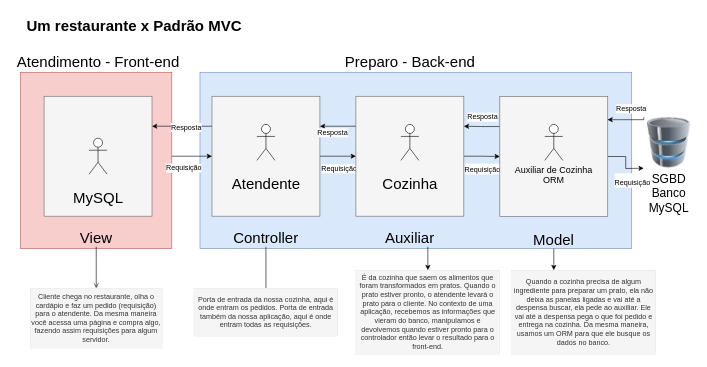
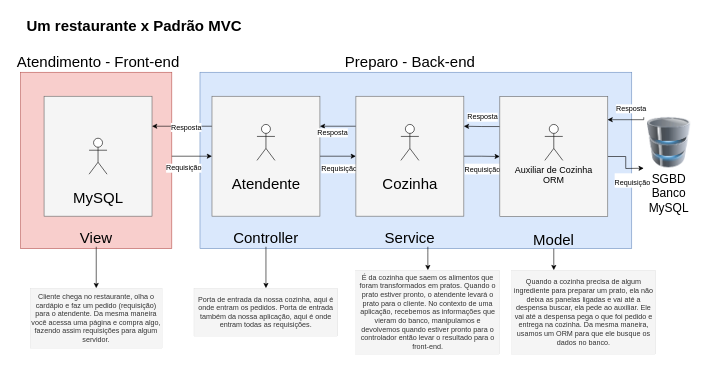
  <mxCell id="0" />
  <mxCell id="1" parent="0" />
  <mxCell id="2" value="" style="rounded=0;whiteSpace=wrap;html=1;fontFamily=Helvetica;fontSize=30;fillColor=#f8cecc;strokeColor=#b85450;" parent="1" vertex="1"><mxGeometry x="34" y="120" width="252" height="294" as="geometry" /></mxCell>
  <mxCell id="3" value="SGBD&#10;Banco&#10;MySQL" style="image;image=img/lib/clip_art/computers/Database_128x128.png;fontSize=20;align=center;" parent="1" vertex="1"><mxGeometry x="1073" y="195" width="84" height="84" as="geometry" /></mxCell>
  <mxCell id="4" value="" style="rounded=0;whiteSpace=wrap;html=1;fontFamily=Helvetica;fontSize=25;fillColor=#f5f5f5;fontColor=#333333;strokeColor=#666666;" parent="1" vertex="1"><mxGeometry x="73" y="160" width="180" height="200" as="geometry" /></mxCell>
- <mxCell id="5" style="edgeStyle=orthogonalEdgeStyle;rounded=0;orthogonalLoop=1;jettySize=auto;html=1;entryX=0.5;entryY=0;entryDx=0;entryDy=0;fontFamily=Helvetica;fontSize=12;endArrow=open;" parent="1" source="6" target="19" edge="1"><mxGeometry relative="1" as="geometry" /></mxCell>
+ <mxCell id="5" style="edgeStyle=orthogonalEdgeStyle;rounded=0;orthogonalLoop=1;jettySize=auto;html=1;entryX=0.5;entryY=0;entryDx=0;entryDy=0;fontFamily=Helvetica;fontSize=12;" parent="1" source="6" target="19" edge="1"><mxGeometry relative="1" as="geometry" /></mxCell>
  <mxCell id="6" value="View" style="text;html=1;strokeColor=none;fillColor=none;align=center;verticalAlign=middle;whiteSpace=wrap;rounded=0;fontFamily=Helvetica;fontSize=25;" parent="1" vertex="1"><mxGeometry x="130" y="381" width="60" height="30" as="geometry" /></mxCell>
  <mxCell id="7" value="&lt;font style=&quot;font-size: 25px;&quot;&gt;MySQL&lt;/font&gt;" style="shape=umlActor;verticalLabelPosition=bottom;verticalAlign=top;html=1;outlineConnect=0;fontSize=45;" parent="1" vertex="1"><mxGeometry x="148" y="230" width="30" height="60" as="geometry" /></mxCell>
  <mxCell id="8" value="&lt;font style=&quot;font-size: 25px;&quot;&gt;Atendimento - Front-end&lt;/font&gt;" style="text;html=1;strokeColor=none;fillColor=none;align=center;verticalAlign=middle;whiteSpace=wrap;rounded=0;fontSize=45;" parent="1" vertex="1"><mxGeometry x="20.75" y="80" width="284.5" height="30" as="geometry" /></mxCell>
  <mxCell id="9" value="" style="rounded=0;whiteSpace=wrap;html=1;fontFamily=Helvetica;fontSize=30;fillColor=#dae8fc;strokeColor=#6c8ebf;" parent="1" vertex="1"><mxGeometry x="333" y="120" width="720" height="294" as="geometry" /></mxCell>
  <mxCell id="10" style="edgeStyle=orthogonalEdgeStyle;rounded=0;orthogonalLoop=1;jettySize=auto;html=1;exitX=0;exitY=0.25;exitDx=0;exitDy=0;entryX=1;entryY=0.25;entryDx=0;entryDy=0;fontFamily=Helvetica;fontSize=12;" parent="1" source="14" target="4" edge="1"><mxGeometry relative="1" as="geometry" /></mxCell>
  <mxCell id="11" value="Resposta" style="edgeLabel;html=1;align=center;verticalAlign=middle;resizable=0;points=[];fontSize=12;fontFamily=Helvetica;" parent="10" vertex="1" connectable="0"><mxGeometry x="-0.126" y="1" relative="1" as="geometry"><mxPoint as="offset" /></mxGeometry></mxCell>
  <mxCell id="12" style="edgeStyle=orthogonalEdgeStyle;rounded=0;orthogonalLoop=1;jettySize=auto;html=1;fontFamily=Helvetica;fontSize=12;" parent="1" source="14" target="28" edge="1"><mxGeometry relative="1" as="geometry" /></mxCell>
  <mxCell id="13" value="Requisição" style="edgeLabel;html=1;align=center;verticalAlign=middle;resizable=0;points=[];fontSize=12;fontFamily=Helvetica;" parent="12" vertex="1" connectable="0"><mxGeometry x="0.286" relative="1" as="geometry"><mxPoint x="-8" y="20" as="offset" /></mxGeometry></mxCell>
  <mxCell id="14" value="" style="rounded=0;whiteSpace=wrap;html=1;fontFamily=Helvetica;fontSize=25;fillColor=#f5f5f5;fontColor=#333333;strokeColor=#666666;" parent="1" vertex="1"><mxGeometry x="353" y="160" width="180" height="200" as="geometry" /></mxCell>
  <mxCell id="15" value="&lt;font style=&quot;font-size: 25px;&quot;&gt;Atendente&lt;/font&gt;" style="shape=umlActor;verticalLabelPosition=bottom;verticalAlign=top;html=1;outlineConnect=0;fontSize=45;" parent="1" vertex="1"><mxGeometry x="428" y="207" width="30" height="60" as="geometry" /></mxCell>
- <mxCell id="16" style="edgeStyle=orthogonalEdgeStyle;rounded=0;orthogonalLoop=1;jettySize=auto;html=1;entryX=0.5;entryY=0;entryDx=0;entryDy=0;fontFamily=Helvetica;fontSize=12;endArrow=none;" parent="1" source="17" target="18" edge="1"><mxGeometry relative="1" as="geometry" /></mxCell>
+ <mxCell id="16" style="edgeStyle=orthogonalEdgeStyle;rounded=0;orthogonalLoop=1;jettySize=auto;html=1;entryX=0.5;entryY=0;entryDx=0;entryDy=0;fontFamily=Helvetica;fontSize=12;" parent="1" source="17" target="18" edge="1"><mxGeometry relative="1" as="geometry" /></mxCell>
  <mxCell id="17" value="Controller" style="text;html=1;strokeColor=none;fillColor=none;align=center;verticalAlign=middle;whiteSpace=wrap;rounded=0;fontFamily=Helvetica;fontSize=25;" parent="1" vertex="1"><mxGeometry x="373" y="381" width="140" height="30" as="geometry" /></mxCell>
  <mxCell id="18" value="Porta de entrada da nossa cozinha, aqui é onde entram os pedidos. Porta de entrada também da nossa aplicação, aqui é onde entram todas as requisições." style="text;strokeColor=#666666;fillColor=#f5f5f5;align=center;verticalAlign=middle;whiteSpace=wrap;rounded=0;fontFamily=Helvetica;fontSize=12;strokeWidth=0;fontColor=#333333;" parent="1" vertex="1"><mxGeometry x="323" y="480" width="240" height="80" as="geometry" /></mxCell>
  <mxCell id="19" value="Cliente chega no restaurante, olha o cardápio e faz um pedido (requisição) para o atendente. Da mesma maneira você acessa uma página e compra algo, fazendo assim requisições para algum servidor." style="text;strokeColor=#666666;fillColor=#f5f5f5;align=center;verticalAlign=middle;whiteSpace=wrap;rounded=0;fontFamily=Helvetica;fontSize=12;strokeWidth=0;fontColor=#333333;" parent="1" vertex="1"><mxGeometry x="50" y="480" width="220" height="100" as="geometry" /></mxCell>
  <mxCell id="20" style="edgeStyle=orthogonalEdgeStyle;rounded=0;orthogonalLoop=1;jettySize=auto;html=1;fontFamily=Helvetica;fontSize=12;" parent="1" source="2" target="14" edge="1"><mxGeometry relative="1" as="geometry"><Array as="points"><mxPoint x="293" y="260" /><mxPoint x="293" y="260" /></Array></mxGeometry></mxCell>
  <mxCell id="21" value="Requisição" style="edgeLabel;html=1;align=center;verticalAlign=middle;resizable=0;points=[];fontSize=12;fontFamily=Helvetica;" parent="20" vertex="1" connectable="0"><mxGeometry x="-0.552" y="-3" relative="1" as="geometry"><mxPoint x="4" y="16" as="offset" /></mxGeometry></mxCell>
  <mxCell id="22" style="edgeStyle=orthogonalEdgeStyle;rounded=0;orthogonalLoop=1;jettySize=auto;html=1;exitX=0;exitY=0.25;exitDx=0;exitDy=0;entryX=1;entryY=0.25;entryDx=0;entryDy=0;fontFamily=Helvetica;fontSize=12;" parent="1" source="28" target="14" edge="1"><mxGeometry relative="1" as="geometry" /></mxCell>
  <mxCell id="23" value="&lt;span style=&quot;color: rgba(0, 0, 0, 0); font-family: monospace; font-size: 0px; text-align: start; background-color: rgb(248, 249, 250);&quot;&gt;%3CmxGraphModel%3E%3Croot%3E%3CmxCell%20id%3D%220%22%2F%3E%3CmxCell%20id%3D%221%22%20parent%3D%220%22%2F%3E%3CmxCell%20id%3D%222%22%20value%3D%22Requisi%C3%A7%C3%A3o%22%20style%3D%22edgeLabel%3Bhtml%3D1%3Balign%3Dcenter%3BverticalAlign%3Dmiddle%3Bresizable%3D0%3Bpoints%3D%5B%5D%3BfontSize%3D12%3BfontFamily%3DHelvetica%3B%22%20vertex%3D%221%22%20connectable%3D%220%22%20parent%3D%221%22%3E%3CmxGeometry%20x%3D%22287.857%22%20y%3D%22-420%22%20as%3D%22geometry%22%2F%3E%3C%2FmxCell%3E%3C%2Froot%3E%3C%2FmxGraphModel%3&lt;/span&gt;" style="edgeLabel;html=1;align=center;verticalAlign=middle;resizable=0;points=[];fontSize=12;fontFamily=Helvetica;" parent="22" vertex="1" connectable="0"><mxGeometry x="0.191" y="-2" relative="1" as="geometry"><mxPoint as="offset" /></mxGeometry></mxCell>
  <mxCell id="24" value="&lt;span style=&quot;color: rgba(0, 0, 0, 0); font-family: monospace; font-size: 0px; text-align: start; background-color: rgb(248, 249, 250);&quot;&gt;%3CmxGraphModel%3E%3Croot%3E%3CmxCell%20id%3D%220%22%2F%3E%3CmxCell%20id%3D%221%22%20parent%3D%220%22%2F%3E%3CmxCell%20id%3D%222%22%20value%3D%22Requisi%C3%A7%C3%A3o%22%20style%3D%22edgeLabel%3Bhtml%3D1%3Balign%3Dcenter%3BverticalAlign%3Dmiddle%3Bresizable%3D0%3Bpoints%3D%5B%5D%3BfontSize%3D12%3BfontFamily%3DHelvetica%3B%22%20vertex%3D%221%22%20connectable%3D%220%22%20parent%3D%221%22%3E%3CmxGeometry%20x%3D%22287.857%22%20y%3D%22-420%22%20as%3D%22geometry%22%2F%3E%3C%2FmxCell%3E%3C%2Froot%3E%3C%2FmxGraphModel%3R&lt;/span&gt;" style="edgeLabel;html=1;align=center;verticalAlign=middle;resizable=0;points=[];fontSize=12;fontFamily=Helvetica;" parent="22" vertex="1" connectable="0"><mxGeometry x="0.248" relative="1" as="geometry"><mxPoint as="offset" /></mxGeometry></mxCell>
  <mxCell id="25" value="Resposta" style="edgeLabel;html=1;align=center;verticalAlign=middle;resizable=0;points=[];fontSize=12;fontFamily=Helvetica;" parent="22" vertex="1" connectable="0"><mxGeometry x="0.305" y="-1" relative="1" as="geometry"><mxPoint x="-1" y="11" as="offset" /></mxGeometry></mxCell>
  <mxCell id="26" style="edgeStyle=orthogonalEdgeStyle;rounded=0;orthogonalLoop=1;jettySize=auto;html=1;exitX=1;exitY=0.5;exitDx=0;exitDy=0;entryX=0;entryY=0.5;entryDx=0;entryDy=0;fontFamily=Helvetica;fontSize=15;" parent="1" source="28" target="37" edge="1"><mxGeometry relative="1" as="geometry" /></mxCell>
  <mxCell id="27" value="&lt;font style=&quot;font-size: 12px;&quot;&gt;Requisição&lt;/font&gt;" style="edgeLabel;html=1;align=center;verticalAlign=middle;resizable=0;points=[];fontSize=15;fontFamily=Helvetica;" parent="26" vertex="1" connectable="0"><mxGeometry x="-0.273" relative="1" as="geometry"><mxPoint x="8" y="20" as="offset" /></mxGeometry></mxCell>
  <mxCell id="28" value="" style="rounded=0;whiteSpace=wrap;html=1;fontFamily=Helvetica;fontSize=25;fillColor=#f5f5f5;fontColor=#333333;strokeColor=#666666;" parent="1" vertex="1"><mxGeometry x="593" y="160" width="180" height="200" as="geometry" /></mxCell>
  <mxCell id="29" value="&lt;font style=&quot;font-size: 25px;&quot;&gt;Cozinha&lt;/font&gt;" style="shape=umlActor;verticalLabelPosition=bottom;verticalAlign=top;html=1;outlineConnect=0;fontSize=45;" parent="1" vertex="1"><mxGeometry x="668" y="207" width="30" height="60" as="geometry" /></mxCell>
  <mxCell id="30" style="edgeStyle=orthogonalEdgeStyle;rounded=0;orthogonalLoop=1;jettySize=auto;html=1;entryX=0.5;entryY=0;entryDx=0;entryDy=0;fontFamily=Helvetica;fontSize=12;" parent="1" source="31" target="32" edge="1"><mxGeometry relative="1" as="geometry"><Array as="points"><mxPoint x="713" y="420" /><mxPoint x="713" y="420" /></Array></mxGeometry></mxCell>
- <mxCell id="31" value="Auxiliar" style="text;html=1;strokeColor=none;fillColor=none;align=center;verticalAlign=middle;whiteSpace=wrap;rounded=0;fontFamily=Helvetica;fontSize=25;" parent="1" vertex="1"><mxGeometry x="613" y="381" width="140" height="30" as="geometry" /></mxCell>
+ <mxCell id="31" value="Service" style="text;html=1;strokeColor=none;fillColor=none;align=center;verticalAlign=middle;whiteSpace=wrap;rounded=0;fontFamily=Helvetica;fontSize=25;" parent="1" vertex="1"><mxGeometry x="613" y="381" width="140" height="30" as="geometry" /></mxCell>
  <mxCell id="32" value="É da cozinha que saem os alimentos que foram transformados em pratos. Quando o prato estiver pronto, o atendente levará o prato para o cliente. No contexto de uma aplicação, recebemos as informações que vieram do banco, manipulamos e devolvemos quando estiver pronto para o controlador então levar o resultado para o front-end." style="text;strokeColor=#666666;fillColor=#f5f5f5;align=center;verticalAlign=middle;whiteSpace=wrap;rounded=0;fontFamily=Helvetica;fontSize=12;strokeWidth=0;fontColor=#333333;" parent="1" vertex="1"><mxGeometry x="593" y="450" width="240" height="140" as="geometry" /></mxCell>
  <mxCell id="33" style="edgeStyle=orthogonalEdgeStyle;rounded=0;orthogonalLoop=1;jettySize=auto;html=1;exitX=0;exitY=0.25;exitDx=0;exitDy=0;entryX=1;entryY=0.25;entryDx=0;entryDy=0;fontFamily=Helvetica;fontSize=15;" parent="1" source="37" target="28" edge="1"><mxGeometry relative="1" as="geometry" /></mxCell>
  <mxCell id="34" value="Resposta" style="edgeLabel;html=1;align=center;verticalAlign=middle;resizable=0;points=[];fontSize=12;fontFamily=Helvetica;" parent="33" vertex="1" connectable="0"><mxGeometry x="-0.311" y="2" relative="1" as="geometry"><mxPoint x="-9" y="-18" as="offset" /></mxGeometry></mxCell>
  <mxCell id="35" style="edgeStyle=orthogonalEdgeStyle;rounded=0;orthogonalLoop=1;jettySize=auto;html=1;exitX=1;exitY=0.5;exitDx=0;exitDy=0;fontFamily=Helvetica;fontSize=20;" parent="1" source="37" edge="1"><mxGeometry relative="1" as="geometry"><mxPoint x="1073" y="280" as="targetPoint" /></mxGeometry></mxCell>
  <mxCell id="36" value="&lt;font style=&quot;font-size: 12px;&quot;&gt;Requisição&lt;/font&gt;" style="edgeLabel;html=1;align=center;verticalAlign=middle;resizable=0;points=[];fontSize=20;fontFamily=Helvetica;" parent="35" vertex="1" connectable="0"><mxGeometry x="-0.447" y="3" relative="1" as="geometry"><mxPoint x="18" y="42" as="offset" /></mxGeometry></mxCell>
  <mxCell id="37" value="" style="rounded=0;whiteSpace=wrap;html=1;fontFamily=Helvetica;fontSize=25;fillColor=#f5f5f5;fontColor=#333333;strokeColor=#666666;" parent="1" vertex="1"><mxGeometry x="833" y="160.5" width="180" height="200" as="geometry" /></mxCell>
  <mxCell id="38" value="Auxiliar de Cozinha&#10;ORM" style="shape=umlActor;verticalLabelPosition=bottom;verticalAlign=top;outlineConnect=0;fontSize=15;fontStyle=0" parent="1" vertex="1"><mxGeometry x="908" y="207" width="30" height="60" as="geometry" /></mxCell>
  <mxCell id="39" style="edgeStyle=orthogonalEdgeStyle;rounded=0;orthogonalLoop=1;jettySize=auto;html=1;fontFamily=Helvetica;fontSize=12;" parent="1" source="40" target="44" edge="1"><mxGeometry relative="1" as="geometry"><Array as="points"><mxPoint x="923" y="440" /><mxPoint x="923" y="440" /></Array></mxGeometry></mxCell>
  <mxCell id="40" value="Model" style="text;html=1;strokeColor=none;fillColor=none;align=center;verticalAlign=middle;whiteSpace=wrap;rounded=0;fontFamily=Helvetica;fontSize=25;" parent="1" vertex="1"><mxGeometry x="853" y="384" width="140" height="30" as="geometry" /></mxCell>
  <mxCell id="41" style="edgeStyle=orthogonalEdgeStyle;rounded=0;orthogonalLoop=1;jettySize=auto;html=1;exitX=0;exitY=0;exitDx=0;exitDy=0;entryX=0.998;entryY=0.193;entryDx=0;entryDy=0;entryPerimeter=0;fontFamily=Helvetica;fontSize=20;" parent="1" source="3" target="37" edge="1"><mxGeometry relative="1" as="geometry"><Array as="points"><mxPoint x="1073" y="199" /></Array></mxGeometry></mxCell>
  <mxCell id="42" value="Resposta" style="edgeLabel;html=1;align=center;verticalAlign=middle;resizable=0;points=[];fontSize=12;fontFamily=Helvetica;" parent="41" vertex="1" connectable="0"><mxGeometry x="-0.191" relative="1" as="geometry"><mxPoint y="-19" as="offset" /></mxGeometry></mxCell>
  <mxCell id="43" value="&lt;font style=&quot;font-size: 25px;&quot;&gt;Preparo - Back-end&lt;/font&gt;" style="text;html=1;strokeColor=none;fillColor=none;align=center;verticalAlign=middle;whiteSpace=wrap;rounded=0;fontSize=45;" parent="1" vertex="1"><mxGeometry x="540.75" y="80" width="284.5" height="30" as="geometry" /></mxCell>
  <mxCell id="44" value="Quando a cozinha precisa de algum ingrediente para preparar um prato, ela não deixa as panelas ligadas e vai até a despensa buscar, ela pede ao auxiliar. Ele vai até a despensa pega o que foi pedido e entrega na cozinha. Da mesma maneira, usamos um ORM para que ele busque os dados no banco." style="text;strokeColor=#666666;fillColor=#f5f5f5;align=center;verticalAlign=middle;whiteSpace=wrap;rounded=0;fontFamily=Helvetica;fontSize=12;strokeWidth=0;fontColor=#333333;" parent="1" vertex="1"><mxGeometry x="853" y="450" width="240" height="140" as="geometry" /></mxCell>
  <mxCell id="45" value="&lt;font style=&quot;font-size: 25px;&quot;&gt;&lt;b&gt;Um restaurante x Padrão MVC&lt;/b&gt;&lt;/font&gt;" style="text;html=1;strokeColor=none;fillColor=none;align=center;verticalAlign=middle;whiteSpace=wrap;rounded=0;fontSize=45;" parent="1" vertex="1"><mxGeometry x="34" y="20" width="379" height="30" as="geometry" /></mxCell>
